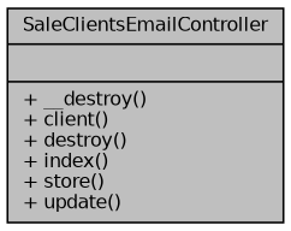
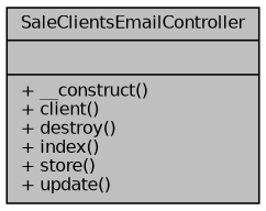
  digraph {
-   n1 [color=black fillcolor=grey75 fontcolor=black fontname=Helvetica fontsize=10 height=0.2 label="{SaleClientsEmailController\n||+ __destroy()\l+ client()\l+ destroy()\l+ index()\l+ store()\l+ update()\l}" shape=record style=filled width=0.4]
+   n1 [color=black fillcolor=grey75 fontcolor=black fontname=Helvetica fontsize=10 height=0.2 label="{SaleClientsEmailController\n||+ __construct()\l+ client()\l+ destroy()\l+ index()\l+ store()\l+ update()\l}" shape=record style=filled width=0.4]
  }
